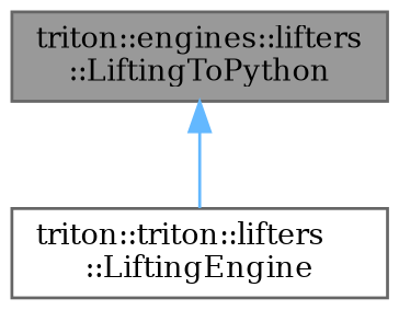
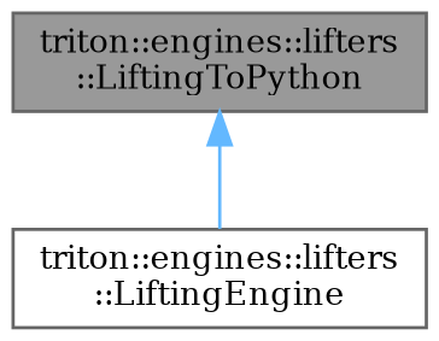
  digraph {
    fontname="DejaVu Serif"
    node [color=gray40 fontname="DejaVu Serif" fontsize=10 shape=box style=filled]
    n1 [fillcolor=grey60 fontcolor=black height=0.2 label="triton::engines::lifters\l::LiftingToPython" width=0.4]
-   n2 [fillcolor=white height=0.2 label="triton::triton::lifters\l::LiftingEngine" width=0.4]
+   n2 [fillcolor=white height=0.2 label="triton::engines::lifters\l::LiftingEngine" width=0.4]
    n1 -> n2 [color=steelblue1 dir=back fontname="DejaVu Serif" fontsize=10 labelfontname=Helvetica labelfontsize=10 style=solid]
  }
